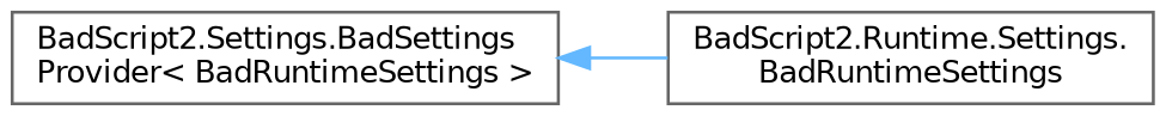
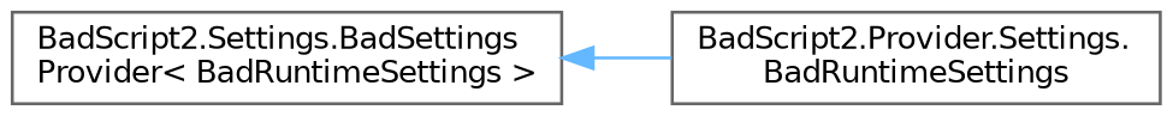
  digraph {
    rankdir=LR
    node [color=grey40 fillcolor=white fontname=Helvetica fontsize=10 shape=box style=filled]
    n1 [height=0.2 label="BadScript2.Settings.BadSettings\lProvider\< BadRuntimeSettings \>" width=0.4]
-   n2 [height=0.2 label="BadScript2.Runtime.Settings.\lBadRuntimeSettings" width=0.4]
+   n2 [height=0.2 label="BadScript2.Provider.Settings.\lBadRuntimeSettings" width=0.4]
    n1 -> n2 [color=steelblue1 dir=back fontname=Helvetica fontsize=10 labelfontname=Helvetica labelfontsize=10 style=solid]
  }
